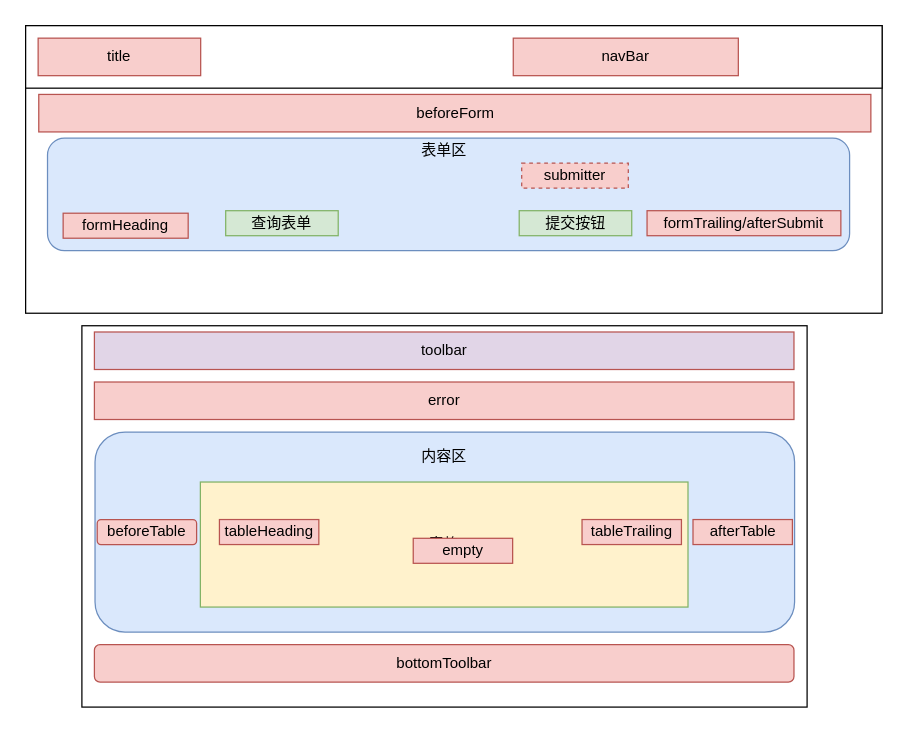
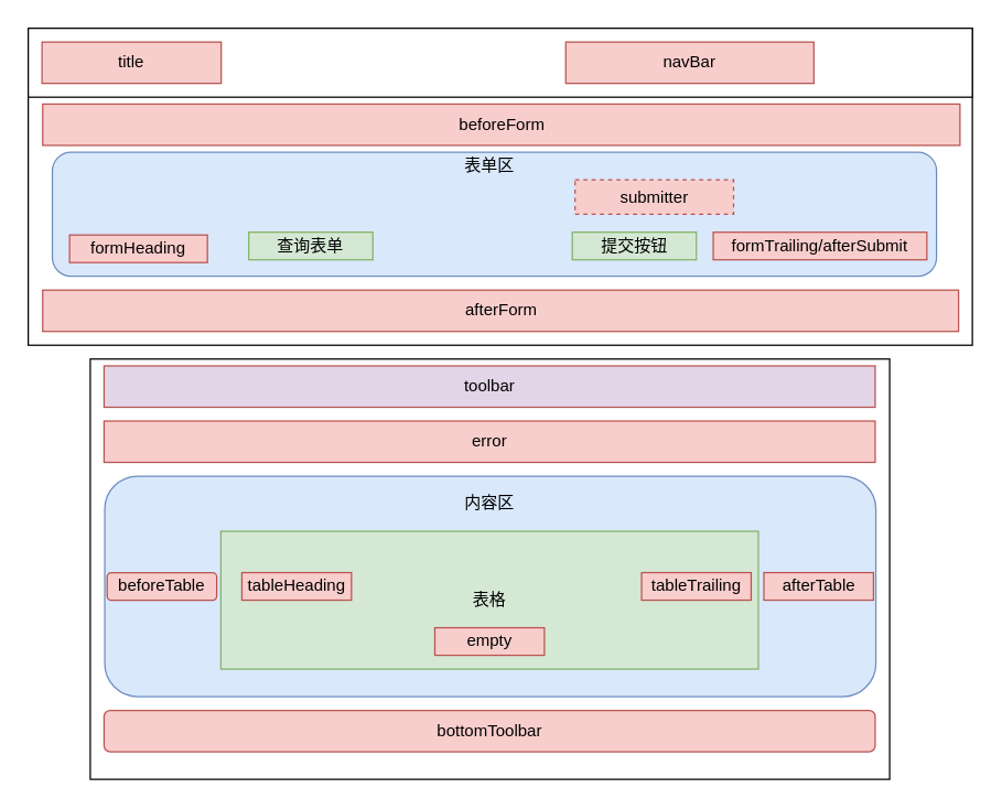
  <mxCell id="0" />
  <mxCell id="1" parent="0" />
  <mxCell id="2" value="" style="rounded=0;whiteSpace=wrap;html=1;" parent="1" vertex="1"><mxGeometry x="20" y="20" width="685" height="230" as="geometry" /></mxCell>
  <mxCell id="3" value="" style="rounded=0;whiteSpace=wrap;html=1;" parent="1" vertex="1"><mxGeometry x="20" y="20" width="685" height="50" as="geometry" /></mxCell>
  <mxCell id="4" value="title" style="rounded=0;whiteSpace=wrap;html=1;fillColor=#f8cecc;strokeColor=#b85450;" parent="1" vertex="1"><mxGeometry x="30" y="30" width="130" height="30" as="geometry" /></mxCell>
  <mxCell id="5" value="navBar" style="rounded=0;whiteSpace=wrap;html=1;fillColor=#f8cecc;strokeColor=#b85450;" parent="1" vertex="1"><mxGeometry x="410" y="30" width="180" height="30" as="geometry" /></mxCell>
  <mxCell id="6" value="" style="rounded=1;whiteSpace=wrap;html=1;fillColor=#dae8fc;strokeColor=#6c8ebf;" parent="1" vertex="1"><mxGeometry x="37.5" y="110" width="641.5" height="90" as="geometry" /></mxCell>
  <mxCell id="7" value="beforeForm" style="rounded=0;whiteSpace=wrap;html=1;fillColor=#f8cecc;strokeColor=#b85450;" parent="1" vertex="1"><mxGeometry x="30.5" y="75" width="665.5" height="30" as="geometry" /></mxCell>
+ <mxCell id="8" value="afterForm" style="rounded=0;whiteSpace=wrap;html=1;fillColor=#f8cecc;strokeColor=#b85450;" parent="1" vertex="1"><mxGeometry x="30.5" y="210" width="664.5" height="30" as="geometry" /></mxCell>
  <mxCell id="9" value="formHeading" style="rounded=0;whiteSpace=wrap;html=1;fillColor=#f8cecc;strokeColor=#b85450;" parent="1" vertex="1"><mxGeometry x="50" y="170" width="100" height="20" as="geometry" /></mxCell>
  <mxCell id="10" value="formTrailing/afterSubmit" style="rounded=0;whiteSpace=wrap;html=1;fillColor=#f8cecc;strokeColor=#b85450;" parent="1" vertex="1"><mxGeometry x="517" y="168" width="155" height="20" as="geometry" /></mxCell>
  <mxCell id="11" value="提交按钮" style="rounded=0;whiteSpace=wrap;html=1;fillColor=#d5e8d4;strokeColor=#82b366;" parent="1" vertex="1"><mxGeometry x="414.75" y="168" width="90" height="20" as="geometry" /></mxCell>
  <mxCell id="12" value="" style="rounded=0;whiteSpace=wrap;html=1;" parent="1" vertex="1"><mxGeometry x="65" y="260" width="580" height="305" as="geometry" /></mxCell>
  <mxCell id="13" value="toolbar" style="rounded=0;whiteSpace=wrap;html=1;fillColor=#e1d5e7;strokeColor=#b85450;" parent="1" vertex="1"><mxGeometry x="75" y="265" width="559.5" height="30" as="geometry" /></mxCell>
  <mxCell id="14" value="error" style="rounded=0;whiteSpace=wrap;html=1;fillColor=#f8cecc;strokeColor=#b85450;" parent="1" vertex="1"><mxGeometry x="75" y="305" width="559.5" height="30" as="geometry" /></mxCell>
  <mxCell id="15" value="" style="rounded=1;whiteSpace=wrap;html=1;fillColor=#dae8fc;strokeColor=#6c8ebf;" parent="1" vertex="1"><mxGeometry x="75.5" y="345" width="559.5" height="160" as="geometry" /></mxCell>
- <mxCell id="16" value="表格" style="rounded=0;whiteSpace=wrap;html=1;fillColor=#fff2cc;strokeColor=#82b366;" parent="1" vertex="1"><mxGeometry x="159.75" y="385" width="390" height="100" as="geometry" /></mxCell>
+ <mxCell id="16" value="表格" style="rounded=0;whiteSpace=wrap;html=1;fillColor=#d5e8d4;strokeColor=#82b366;" parent="1" vertex="1"><mxGeometry x="159.75" y="385" width="390" height="100" as="geometry" /></mxCell>
  <mxCell id="17" value="内容区" style="text;html=1;strokeColor=none;fillColor=none;align=center;verticalAlign=middle;whiteSpace=wrap;rounded=0;" parent="1" vertex="1"><mxGeometry x="335.25" y="355" width="40" height="20" as="geometry" /></mxCell>
  <mxCell id="18" value="表单区" style="text;html=1;strokeColor=none;fillColor=none;align=center;verticalAlign=middle;whiteSpace=wrap;rounded=0;" parent="1" vertex="1"><mxGeometry x="335" y="110" width="40" height="20" as="geometry" /></mxCell>
  <mxCell id="19" value="beforeTable" style="whiteSpace=wrap;html=1;fillColor=#f8cecc;strokeColor=#b85450;rounded=1;" parent="1" vertex="1"><mxGeometry x="77.25" y="415" width="79.5" height="20" as="geometry" /></mxCell>
  <mxCell id="20" value="afterTable" style="rounded=0;whiteSpace=wrap;html=1;fillColor=#f8cecc;strokeColor=#b85450;" parent="1" vertex="1"><mxGeometry x="553.75" y="415" width="79.5" height="20" as="geometry" /></mxCell>
  <mxCell id="21" value="tableHeading" style="rounded=0;whiteSpace=wrap;html=1;fillColor=#f8cecc;strokeColor=#b85450;" parent="1" vertex="1"><mxGeometry x="175" y="415" width="79.5" height="20" as="geometry" /></mxCell>
  <mxCell id="22" value="tableTrailing" style="rounded=0;whiteSpace=wrap;html=1;fillColor=#f8cecc;strokeColor=#b85450;" parent="1" vertex="1"><mxGeometry x="465" y="415" width="79.5" height="20" as="geometry" /></mxCell>
- <mxCell id="23" value="empty" style="rounded=0;whiteSpace=wrap;html=1;fillColor=#f8cecc;strokeColor=#b85450;" parent="1" vertex="1"><mxGeometry x="330" y="430" width="79.5" height="20" as="geometry" /></mxCell>
+ <mxCell id="23" value="empty" style="rounded=0;whiteSpace=wrap;html=1;fillColor=#f8cecc;strokeColor=#b85450;" parent="1" vertex="1"><mxGeometry x="315" y="455" width="79.5" height="20" as="geometry" /></mxCell>
  <mxCell id="24" value="bottomToolbar" style="whiteSpace=wrap;html=1;fillColor=#f8cecc;strokeColor=#b85450;rounded=1;" parent="1" vertex="1"><mxGeometry x="75" y="515" width="559.5" height="30" as="geometry" /></mxCell>
  <mxCell id="25" value="查询表单" style="rounded=0;whiteSpace=wrap;html=1;fillColor=#d5e8d4;strokeColor=#82b366;" vertex="1" parent="1"><mxGeometry x="180" y="168" width="90" height="20" as="geometry" /></mxCell>
- <mxCell id="26" value="submitter" style="rounded=0;whiteSpace=wrap;html=1;fillColor=#f8cecc;strokeColor=#b85450;dashed=1;" vertex="1" parent="1"><mxGeometry x="416.75" y="130" width="85.25" height="20" as="geometry" /></mxCell>
+ <mxCell id="26" value="submitter" style="rounded=0;whiteSpace=wrap;html=1;fillColor=#f8cecc;strokeColor=#b85450;dashed=1;" vertex="1" parent="1"><mxGeometry x="416.75" y="130" width="115" height="25" as="geometry" /></mxCell>
